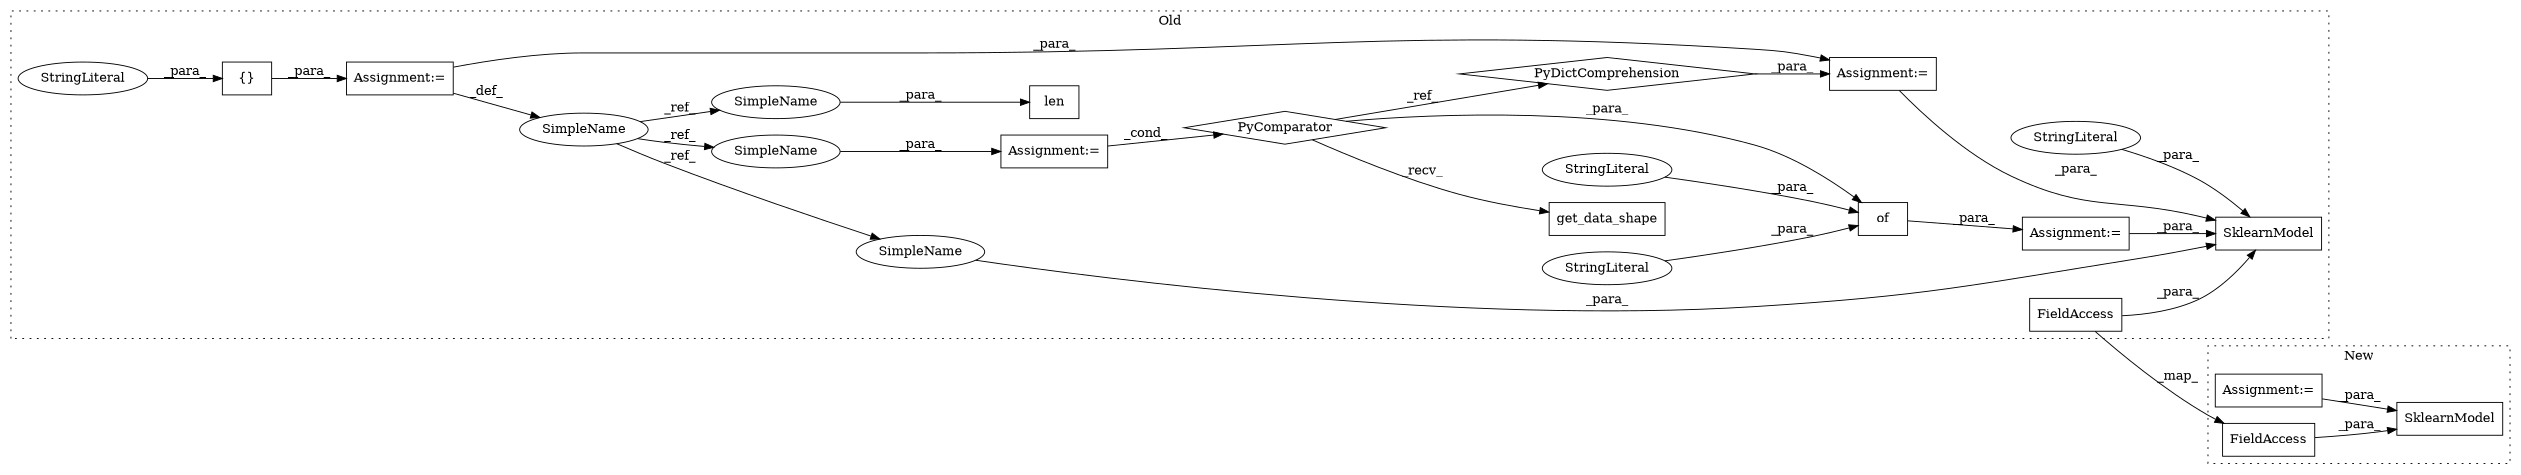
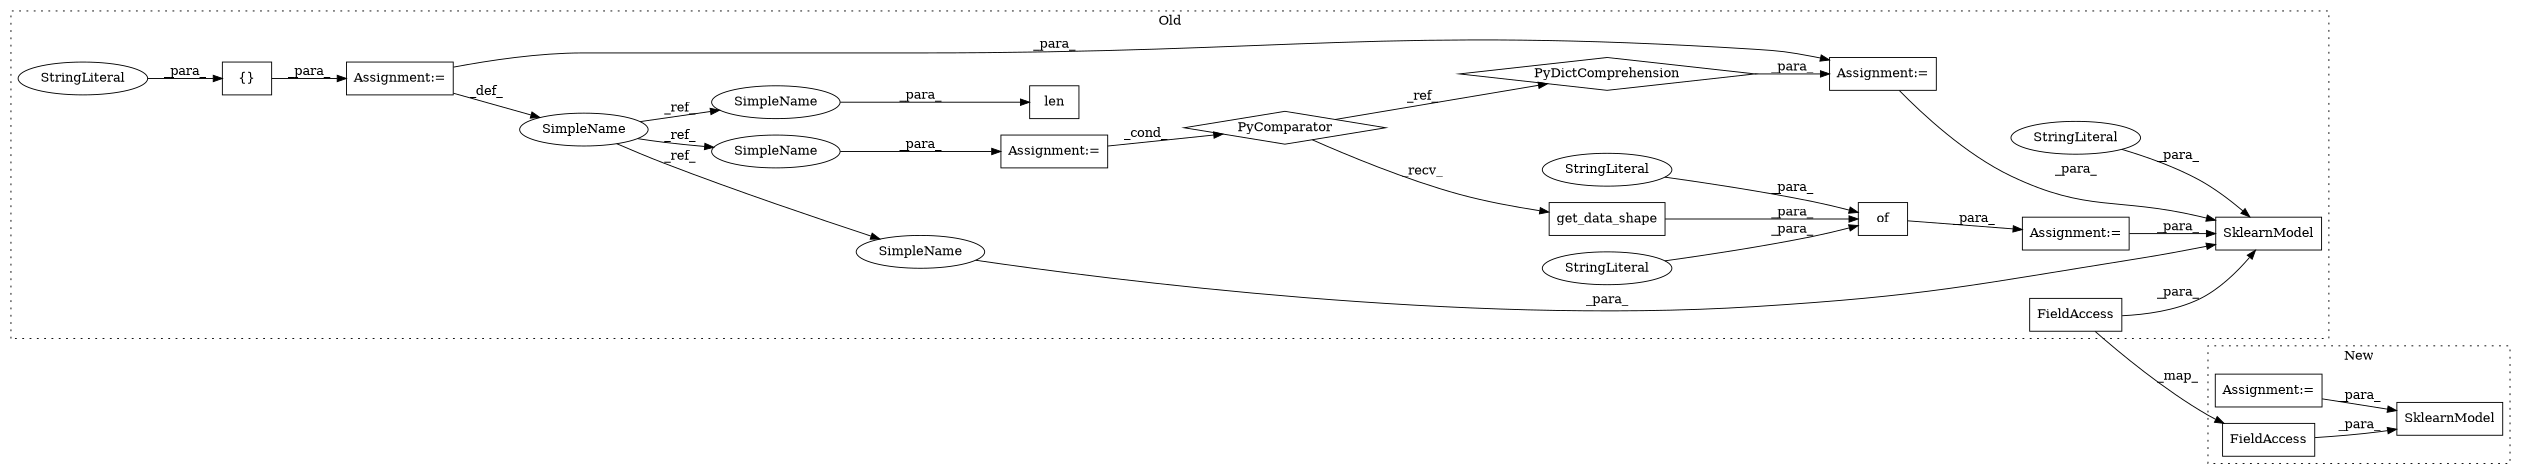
  digraph {
    rankdir=LR
    node [a=32 l=5 s=3451 shape=box]
    n1 [a=110 l=119 label=PyDictComprehension s=3364 shape=diamond]
    n2 [a=113 l=24 label=PyComparator shape=diamond]
    n3 [l="13,1" label=SklearnModel s="4014,4113"]
    n4 [a=45 l=16 label=StringLiteral s=4072 shape=ellipse]
    n5 [l="3,1" label=of s="3854,3912"]
    n6 [a=45 l=12 label=StringLiteral s=3857 shape=ellipse]
    n7 [a=45 l=12 label=StringLiteral s=3875 shape=ellipse]
    n8 [l=16 label=get_data_shape s=3896]
    n9 [a=42 label=SimpleName s=3309 shape=ellipse]
    n10 [a=7 l=24 label="Assignment:="]
    n11 [a=7 l=12 label="Assignment:=" s=3352]
    n12 [a=7 l=1 label="Assignment:=" s=3849]
    n13 [a=22 l=14 label=FieldAccess s=4057]
    n14 [a=4 l="1,1" label="{}" s="3327,3335"]
    n15 [l="4,1" label=len s="3527,3536"]
    n16 [a=45 l=7 label=StringLiteral s=3328 shape=ellipse]
    n17 [a=7 l=1 label="Assignment:=" s=3314]
    n18 [a=42 label=SimpleName s=4027 shape=ellipse]
    n19 [a=42 label=SimpleName s=3531 shape=ellipse]
    n20 [a=42 label=SimpleName s=3461 shape=ellipse]
    n21 [l="13,1" label=SklearnModel s="3428,3469"]
    n22 [a=7 l=1 label="Assignment:=" s=3391]
    n23 [a=22 l=14 label=FieldAccess s=3455]
    subgraph cluster_1 {
      label=Old
      style=dotted
      n1
      n2
      n3
      n4
      n5
      n6
      n7
      n8
      n9
      n10
      n11
      n12
      n13
      n14
      n15
      n16
      n17
      n18
      n19
      n20
    }
    subgraph cluster_2 {
      label=New
      style=dotted
      n21
      n22
      n23
    }
    n1 -> n11 [label=_para_]
    n2 -> n1 [label=_ref_]
    n2 -> n8 [label=_recv_]
    n4 -> n3 [label=_para_]
    n5 -> n12 [label=_para_]
    n6 -> n5 [label=_para_]
    n7 -> n5 [label=_para_]
-   n2 -> n5 [label=_para_]
+   n8 -> n5 [label=_para_]
    n9 -> n18 [label=_ref_]
    n9 -> n19 [label=_ref_]
    n9 -> n20 [label=_ref_]
    n10 -> n2 [label=_cond_]
    n11 -> n3 [label=_para_]
    n12 -> n3 [label=_para_]
    n13 -> n3 [label=_para_]
    n13 -> n23 [label=_map_]
    n14 -> n17 [label=_para_]
    n16 -> n14 [label=_para_]
    n17 -> n9 [label=_def_]
    n17 -> n11 [label=_para_]
    n18 -> n3 [label=_para_]
    n19 -> n15 [label=_para_]
    n20 -> n10 [label=_para_]
    n22 -> n21 [label=_para_]
    n23 -> n21 [label=_para_]
  }
